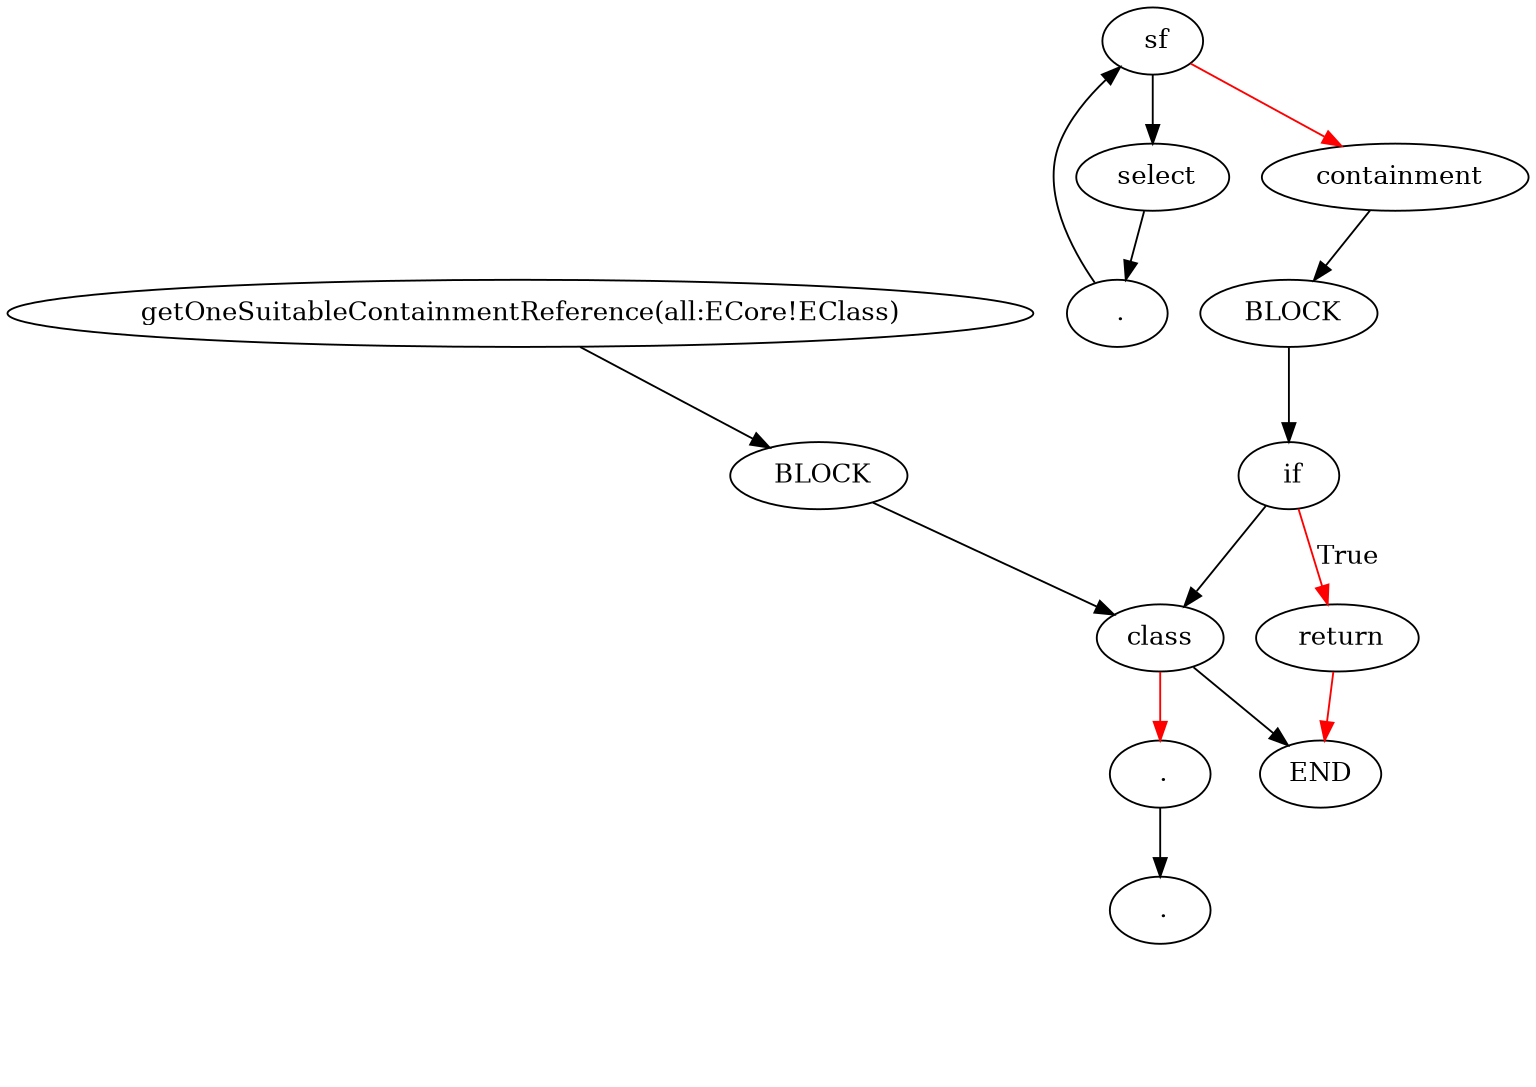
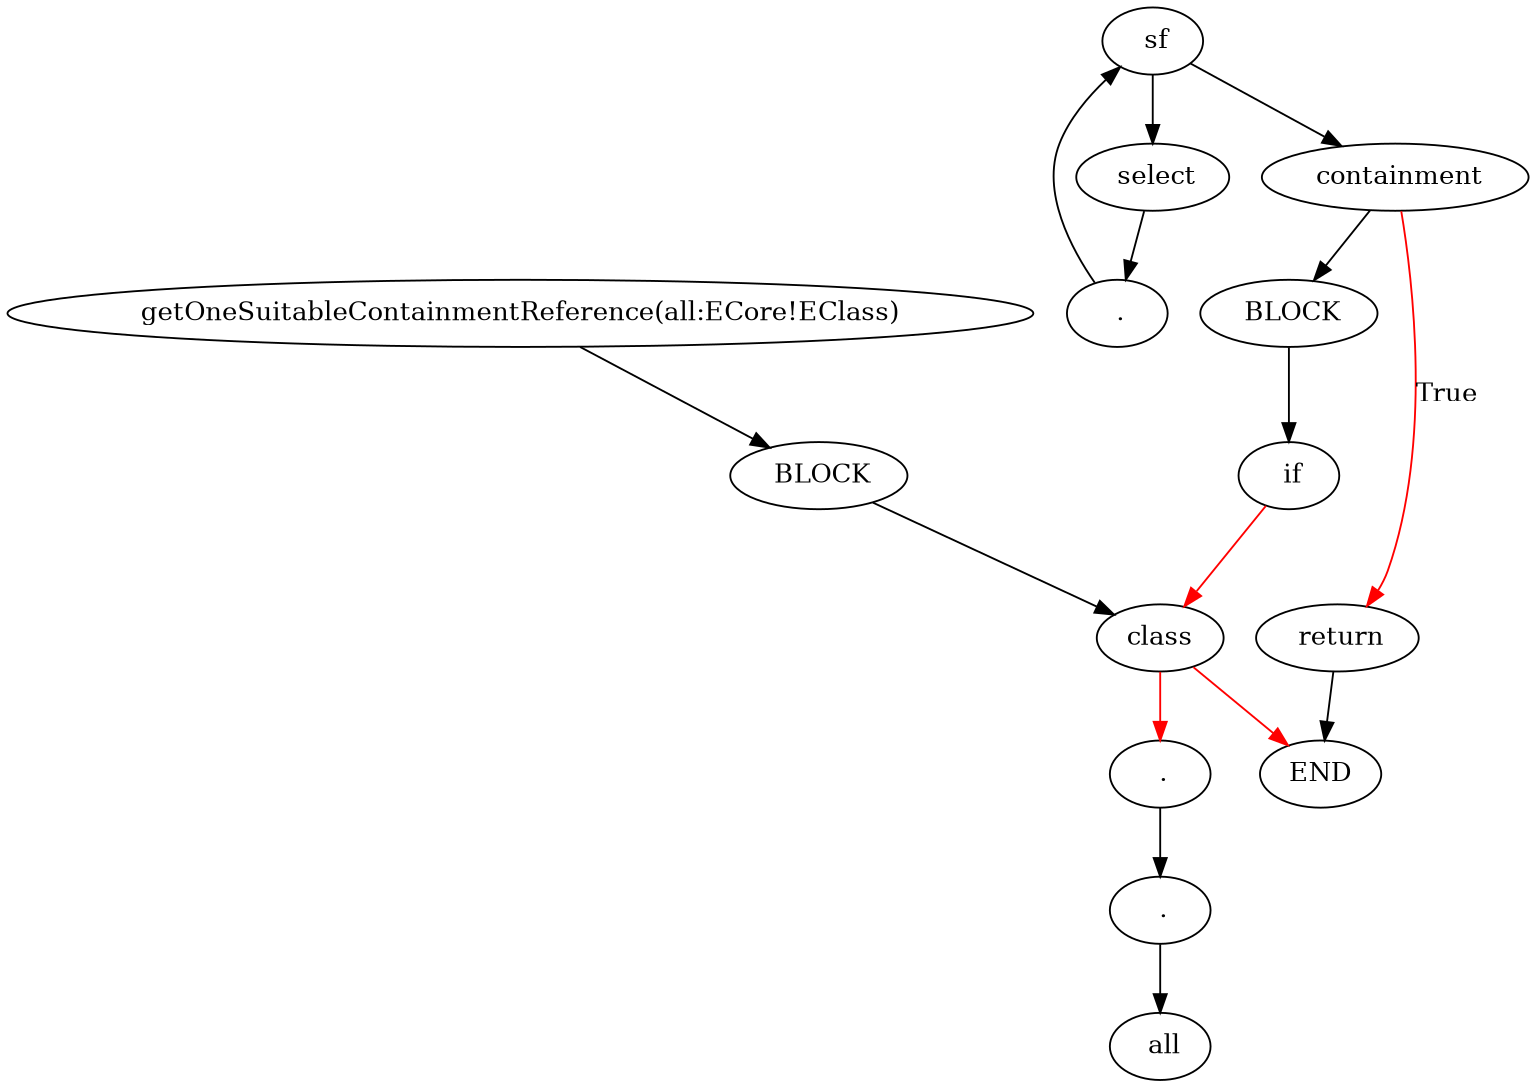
  digraph {
    edge [color=black]
    n1 [label="getOneSuitableContainmentReference(all:ECore!EClass)"]
    n2 [label=" BLOCK"]
    n3 [label=class]
    n4 [label=END]
    n5 [label=" ."]
    n6 [label=" ."]
+   n7 [label=" all"]
    n8 [label=" select"]
    n9 [label=" ."]
    n10 [label=" sf"]
    n11 [label=" containment"]
    n12 [label=" BLOCK"]
    n13 [label=" if"]
    n14 [label=" return"]
    n1 -> n2
    n2 -> n3
-   n3 -> n4
+   n3 -> n4 [color=red]
    n3 -> n5 [color=red]
    n5 -> n6
+   n6 -> n7
    n8 -> n9
    n9 -> n10
    n10 -> n8
-   n10 -> n11 [color=red]
+   n10 -> n11
    n11 -> n12
    n12 -> n13
-   n13 -> n3
-   n13 -> n14 [color=red label=True]
-   n14 -> n4 [color=red]
+   n13 -> n3 [color=red]
+   n11 -> n14 [color=red label=True]
+   n14 -> n4
  }
